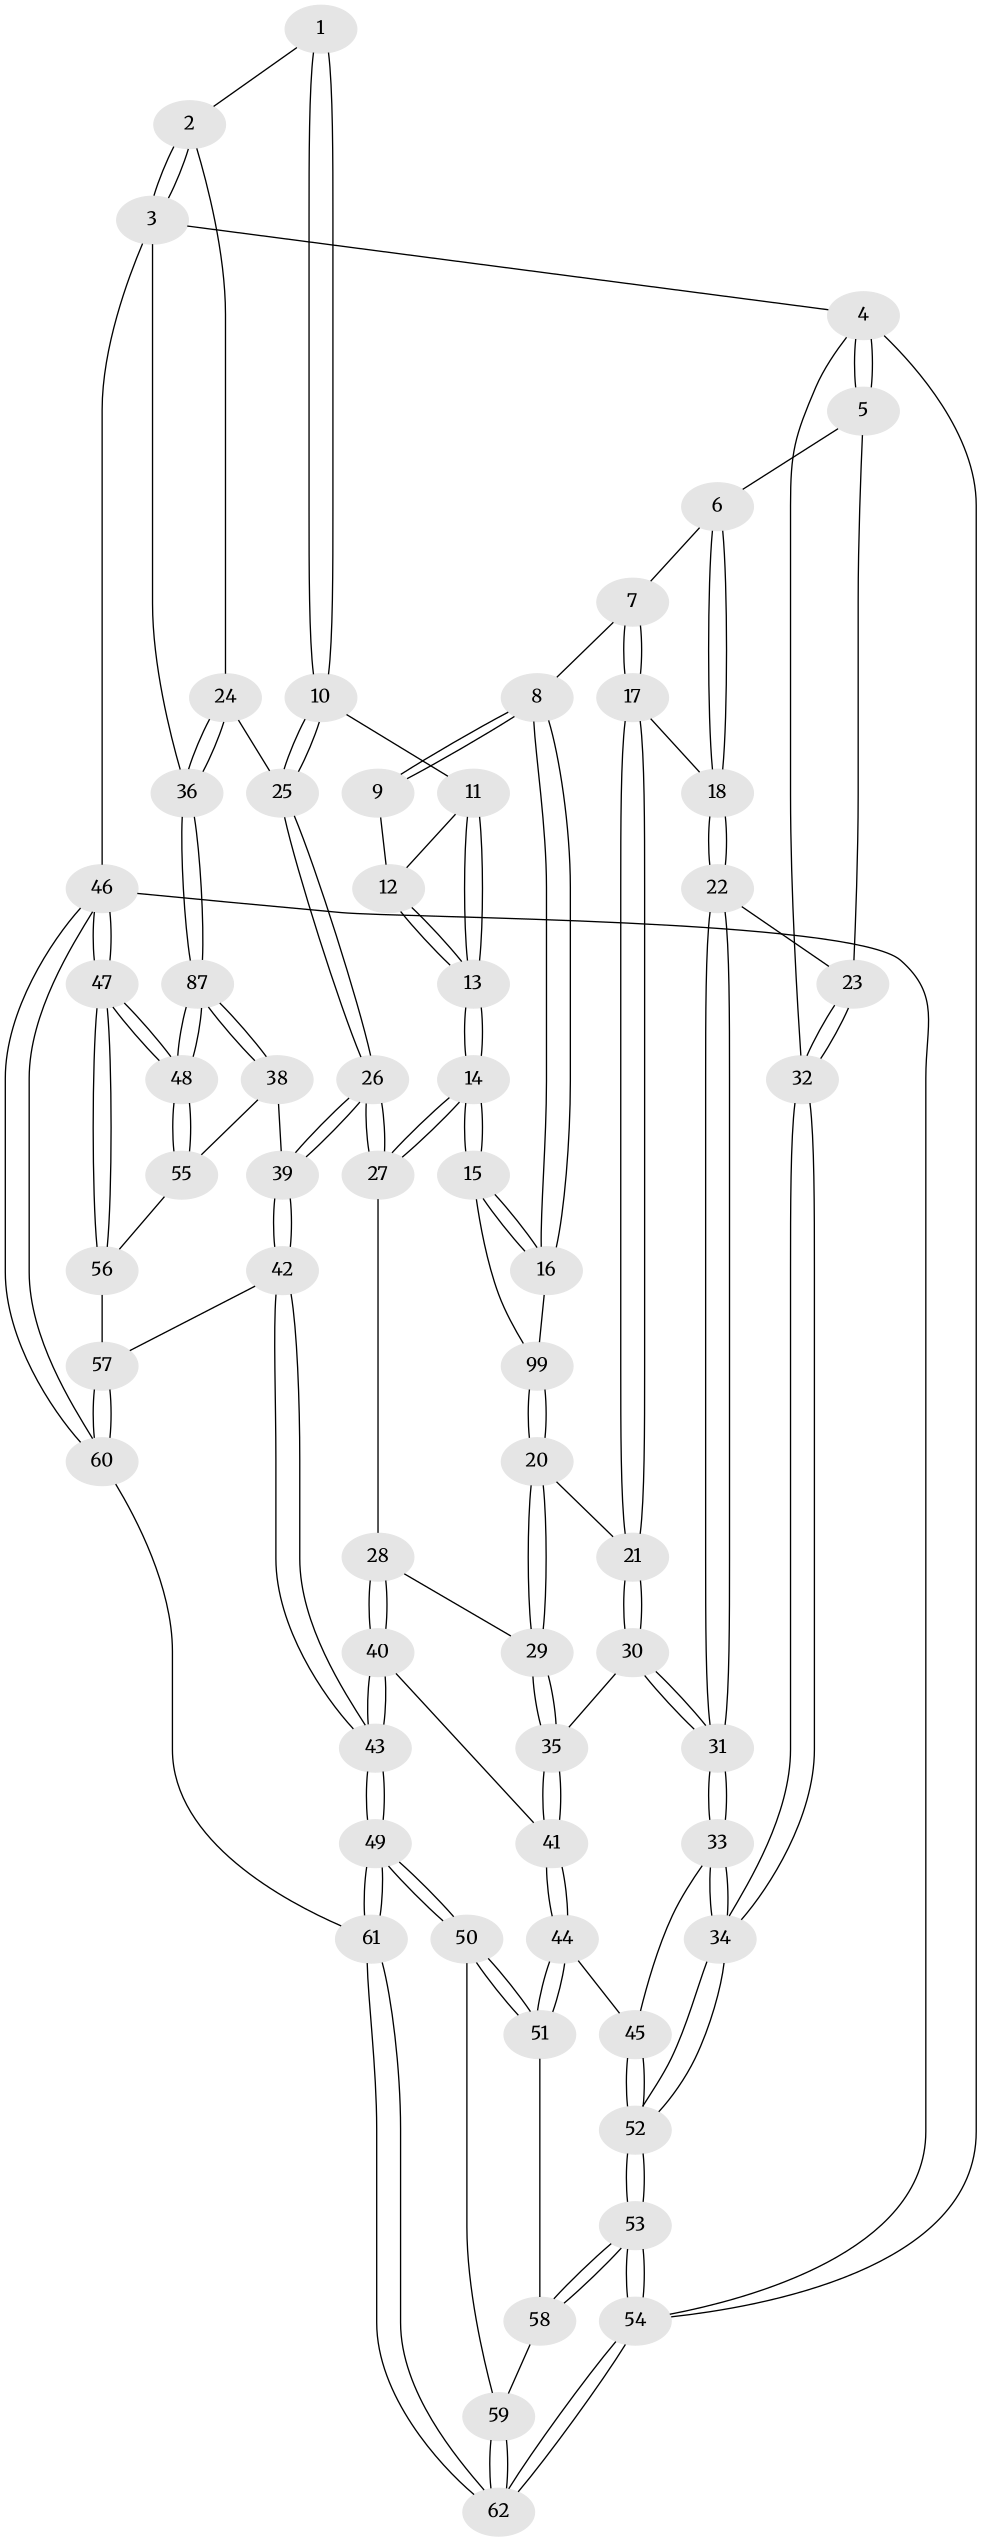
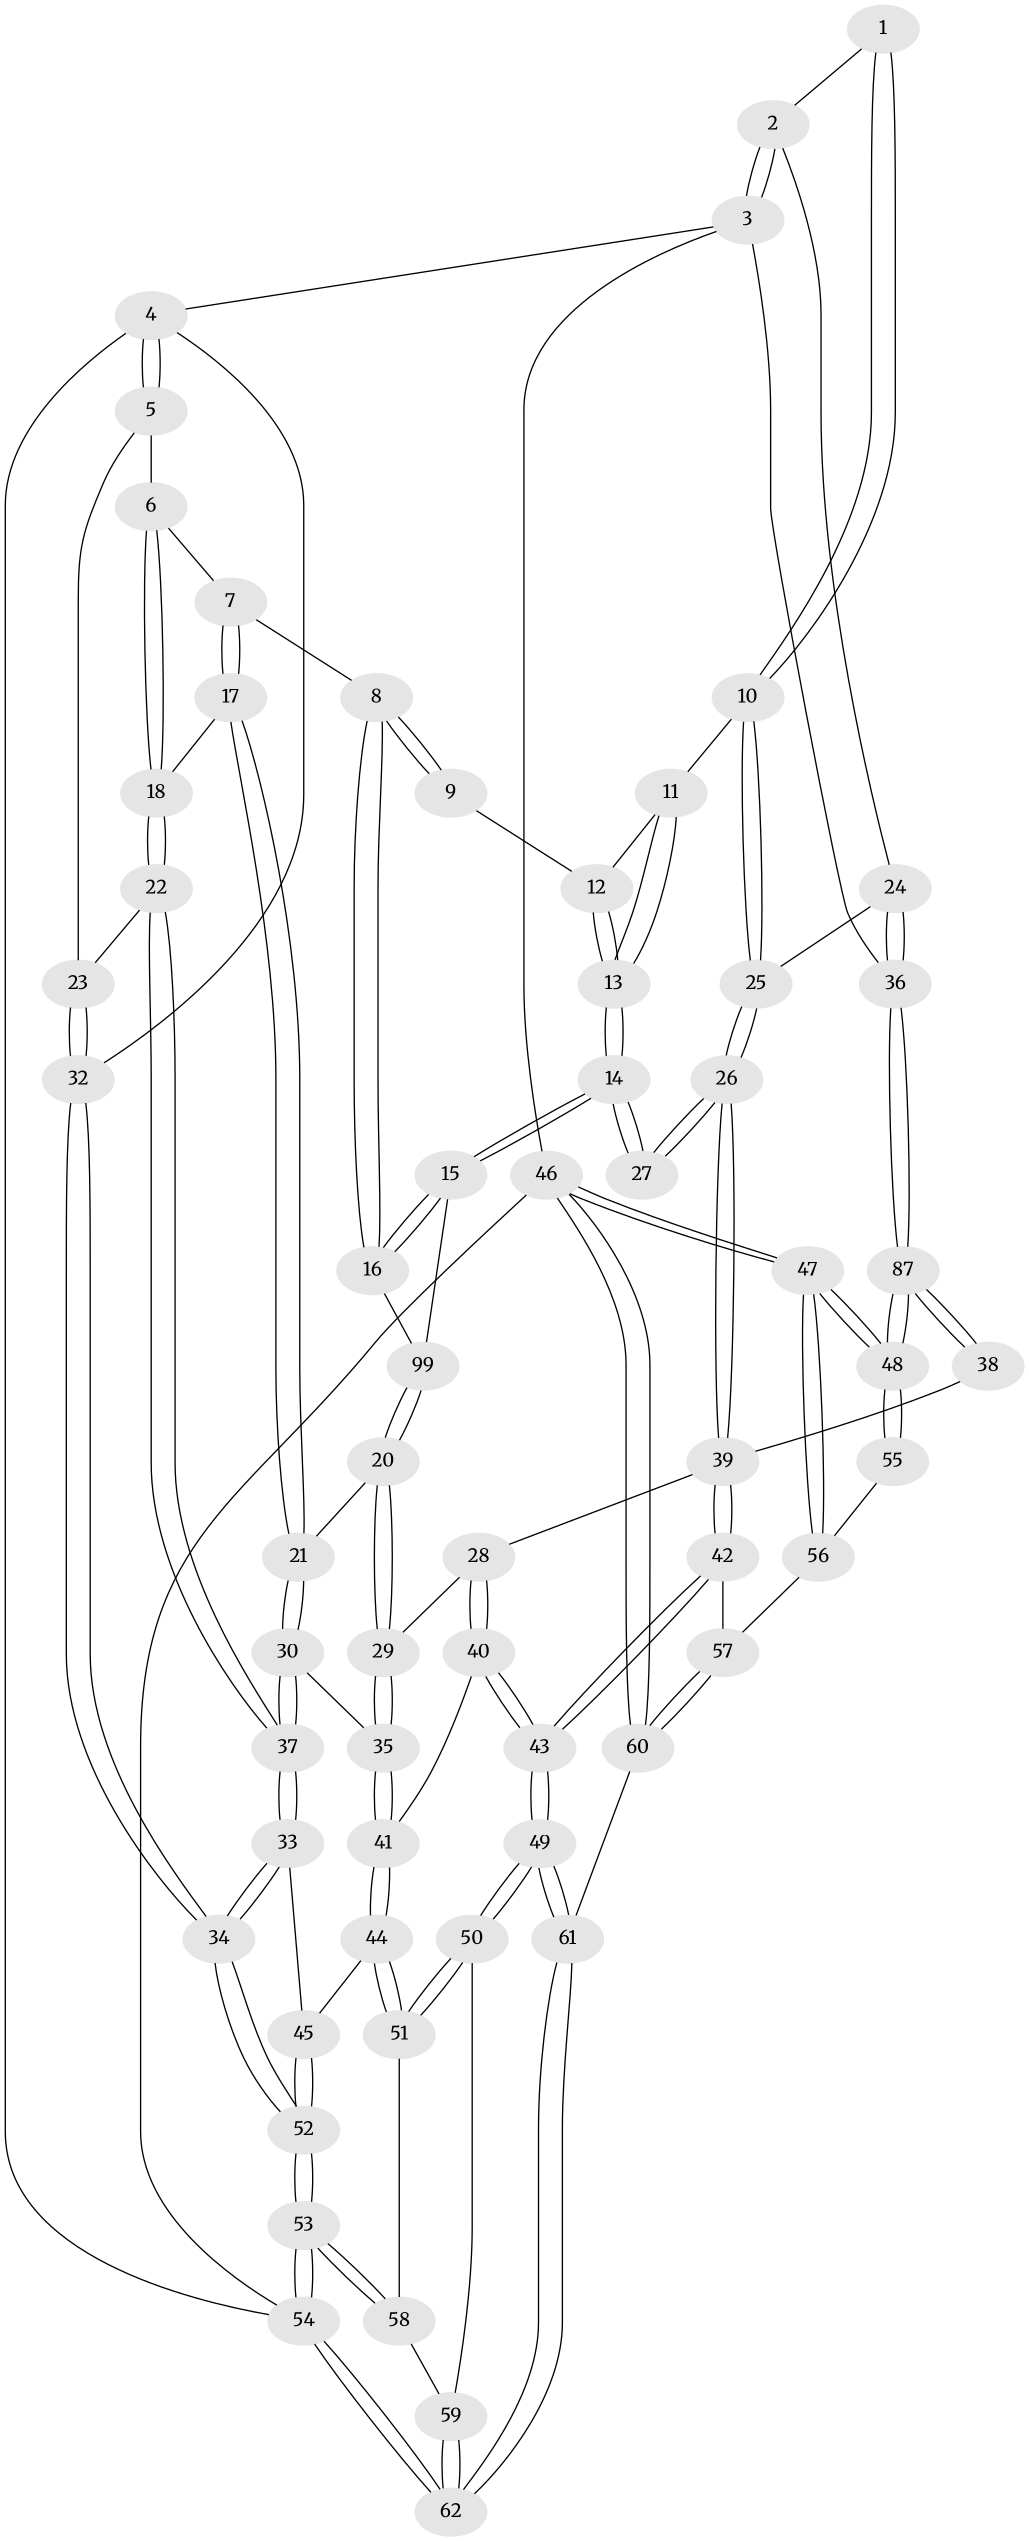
  graph {
    fontname=Merriweather
    node [color=gray90 fontname=Merriweather style=filled]
    edge [fontname=Merriweather]
    1
    2
    10
    3
    24
    11
    25
    4
    36
    46
    5
    32
    54
    n14 [label=87]
    47
    60
    6
    23
    34
    62
    7
    18
    8
    17
    22
    9
    16
    21
    12
    n30 [label=99]
    13
    26
    14
    15
    27
    28
    20
    30
-   31
+   31 [label=37]
    29
    35
    33
    39
    42
    40
    41
    43
    45
    52
    53
    44
    38
    48
    55
    56
    57
    49
    51
    50
    61
    58
    59
    1 -- 2
    1 -- 10
    1 -- 10
    2 -- 3
    2 -- 3
    2 -- 24
    10 -- 11
    10 -- 25
    10 -- 25
    3 -- 4
    3 -- 36
    3 -- 46
    24 -- 25
    24 -- 36
    24 -- 36
    11 -- 12
    11 -- 13
    11 -- 13
    25 -- 26
    25 -- 26
    4 -- 5
    4 -- 5
    4 -- 32
    4 -- 54
    36 -- n14
    36 -- n14
    46 -- 54
    46 -- 47
    46 -- 47
    46 -- 60
    46 -- 60
    5 -- 6
    5 -- 23
    32 -- 34
    32 -- 34
    54 -- 62
    54 -- 62
    n14 -- 38
    n14 -- 38
    n14 -- 48
    n14 -- 48
    47 -- 48
    47 -- 48
    47 -- 56
    47 -- 56
    60 -- 61
    6 -- 7
    6 -- 18
    6 -- 18
    23 -- 32
    23 -- 32
    34 -- 52
    34 -- 52
    7 -- 8
    7 -- 17
    7 -- 17
    18 -- 22
    18 -- 22
    8 -- 9
    8 -- 9
    8 -- 16
    8 -- 16
    17 -- 18
    17 -- 21
    17 -- 21
    22 -- 23
    22 -- 31
    22 -- 31
    9 -- 12
    16 -- n30
    21 -- 30
    21 -- 30
    12 -- 13
    12 -- 13
    n30 -- 20
    n30 -- 20
    13 -- 14
    13 -- 14
    26 -- 27
    26 -- 27
    26 -- 39
    26 -- 39
    14 -- 15
    14 -- 15
    14 -- 27
    14 -- 27
    15 -- 16
    15 -- 16
    15 -- n30
-   27 -- 28
+   39 -- 28
    28 -- 29
    28 -- 40
    28 -- 40
    20 -- 21
    20 -- 29
    20 -- 29
    30 -- 31
    30 -- 31
    30 -- 35
    31 -- 33
    31 -- 33
    29 -- 35
    29 -- 35
    35 -- 41
    35 -- 41
    33 -- 34
    33 -- 34
    33 -- 45
    39 -- 42
    39 -- 42
    42 -- 43
    42 -- 43
    42 -- 57
    40 -- 41
    40 -- 43
    40 -- 43
    41 -- 44
    41 -- 44
    43 -- 49
    43 -- 49
    45 -- 52
    45 -- 52
    52 -- 53
    52 -- 53
    53 -- 54
    53 -- 54
    53 -- 58
    53 -- 58
    44 -- 45
    44 -- 51
    44 -- 51
    38 -- 39
-   38 -- 55
    48 -- 55
    48 -- 55
    55 -- 56
    56 -- 57
    57 -- 60
    57 -- 60
    49 -- 50
    49 -- 50
    49 -- 61
    49 -- 61
    51 -- 58
    50 -- 51
    50 -- 51
    50 -- 59
    61 -- 62
    61 -- 62
    58 -- 59
    59 -- 62
    59 -- 62
  }
